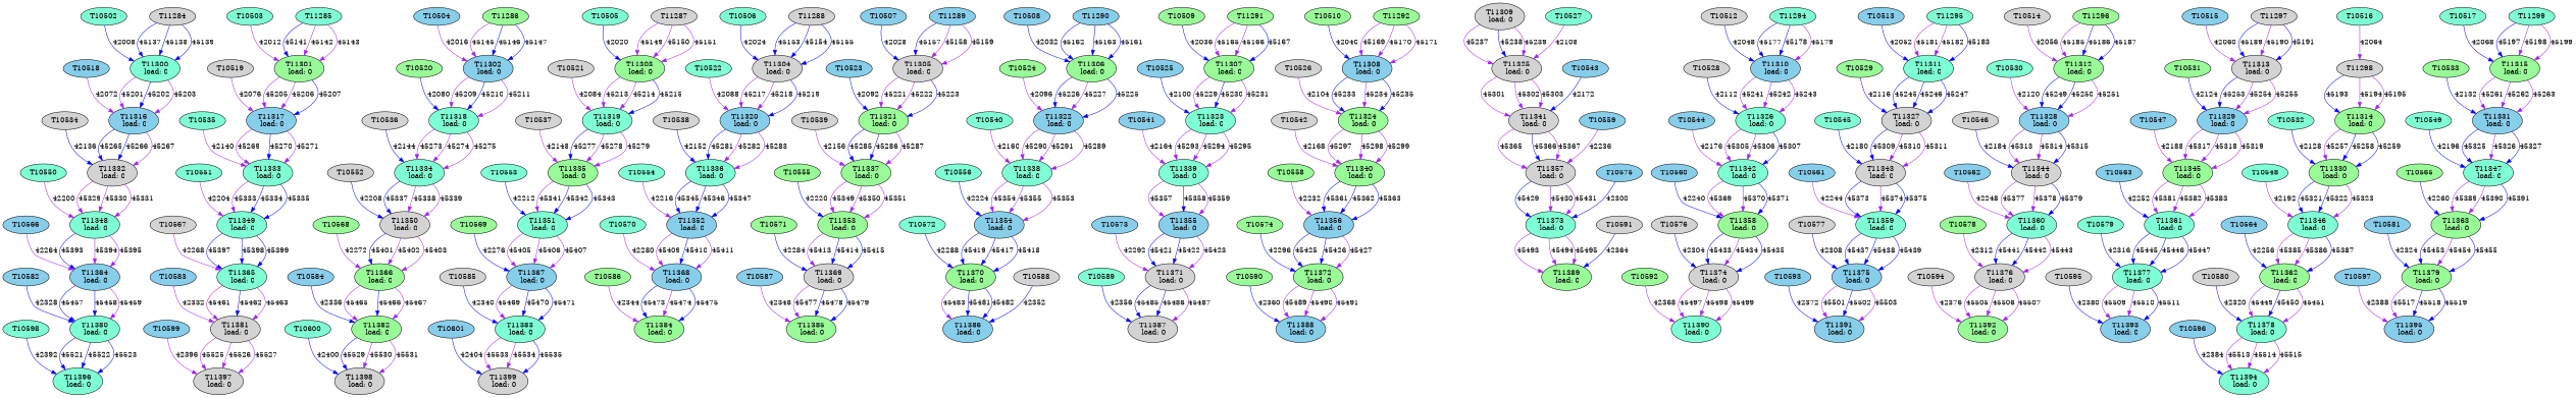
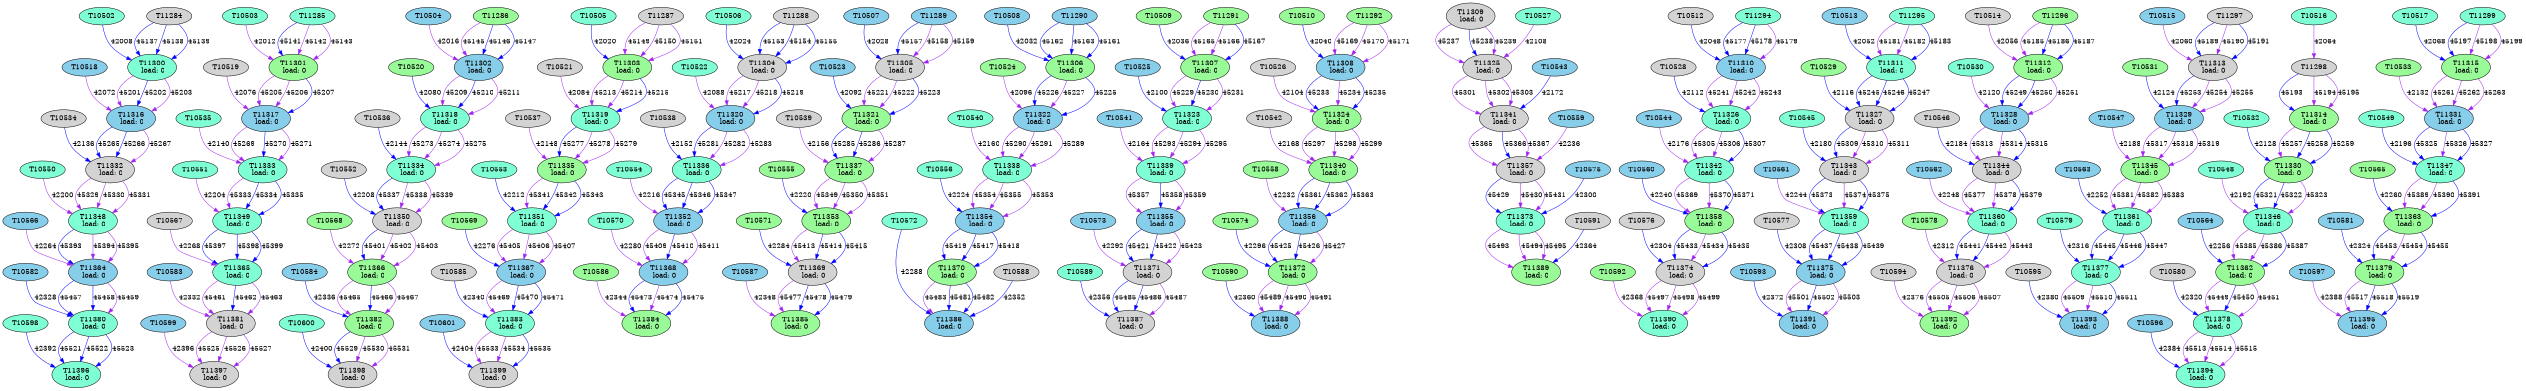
  digraph {
    node [fillcolor=aquamarine style=filled]
    edge [color=purple]
    n1 [label="T11300\n load: 0"]
    n2 [fillcolor=skyblue label="T11316\n load: 0"]
    n3 [fillcolor=lightgrey label="T11332\n load: 0"]
    T10502
    T11284 [fillcolor=lightgrey]
    n6 [fillcolor=palegreen label="T11301\n load: 0"]
    n7 [fillcolor=skyblue label="T11317\n load: 0"]
    n8 [label="T11333\n load: 0"]
    T10503
    T11285
    n11 [fillcolor=skyblue label="T11302\n load: 0"]
    n12 [label="T11318\n load: 0"]
    n13 [label="T11334\n load: 0"]
    T10504 [fillcolor=skyblue]
    T11286 [fillcolor=palegreen]
    n16 [fillcolor=palegreen label="T11303\n load: 0"]
    n17 [label="T11319\n load: 0"]
    n18 [fillcolor=palegreen label="T11335\n load: 0"]
    T10505
    T11287 [fillcolor=lightgrey]
    n21 [fillcolor=lightgrey label="T11304\n load: 0"]
    n22 [fillcolor=skyblue label="T11320\n load: 0"]
    n23 [label="T11336\n load: 0"]
    T10506
    T11288 [fillcolor=lightgrey]
    n26 [fillcolor=lightgrey label="T11305\n load: 0"]
    n27 [fillcolor=palegreen label="T11321\n load: 0"]
    n28 [fillcolor=palegreen label="T11337\n load: 0"]
    T10507 [fillcolor=skyblue]
    T11289 [fillcolor=skyblue]
    n31 [fillcolor=palegreen label="T11306\n load: 0"]
    n32 [fillcolor=skyblue label="T11322\n load: 0"]
    n33 [label="T11338\n load: 0"]
    T10508 [fillcolor=skyblue]
    T11290 [fillcolor=skyblue]
    n36 [fillcolor=palegreen label="T11307\n load: 0"]
    n37 [label="T11323\n load: 0"]
    n38 [label="T11339\n load: 0"]
    T10509 [fillcolor=palegreen]
    T11291 [fillcolor=palegreen]
    n41 [fillcolor=skyblue label="T11308\n load: 0"]
    n42 [fillcolor=palegreen label="T11324\n load: 0"]
    n43 [fillcolor=palegreen label="T11340\n load: 0"]
    T10510 [fillcolor=palegreen]
    T11292 [fillcolor=palegreen]
    n46 [fillcolor=lightgrey label="T11309\n load: 0"]
    n47 [fillcolor=lightgrey label="T11325\n load: 0"]
    n48 [fillcolor=lightgrey label="T11341\n load: 0"]
    n49 [fillcolor=skyblue label="T11310\n load: 0"]
    n50 [label="T11326\n load: 0"]
    n51 [label="T11342\n load: 0"]
    T10512 [fillcolor=lightgrey]
    T11294
    n54 [label="T11311\n load: 0"]
    n55 [fillcolor=lightgrey label="T11327\n load: 0"]
    n56 [fillcolor=lightgrey label="T11343\n load: 0"]
    T10513 [fillcolor=skyblue]
    T11295
    n59 [fillcolor=palegreen label="T11312\n load: 0"]
    n60 [fillcolor=skyblue label="T11328\n load: 0"]
    n61 [fillcolor=lightgrey label="T11344\n load: 0"]
    T10514 [fillcolor=lightgrey]
    T11296 [fillcolor=palegreen]
    n64 [fillcolor=lightgrey label="T11313\n load: 0"]
    n65 [fillcolor=skyblue label="T11329\n load: 0"]
    n66 [fillcolor=palegreen label="T11345\n load: 0"]
    T10515 [fillcolor=skyblue]
    T11297 [fillcolor=lightgrey]
    n69 [fillcolor=palegreen label="T11314\n load: 0"]
    n70 [fillcolor=palegreen label="T11330\n load: 0"]
    n71 [label="T11346\n load: 0"]
    T11298 [fillcolor=lightgrey]
    T10516
    n74 [fillcolor=palegreen label="T11315\n load: 0"]
    n75 [fillcolor=skyblue label="T11331\n load: 0"]
    n76 [label="T11347\n load: 0"]
    T10517
    T11299
    n79 [label="T11348\n load: 0"]
    T10518 [fillcolor=skyblue]
    n81 [label="T11349\n load: 0"]
    T10519 [fillcolor=lightgrey]
    n83 [fillcolor=lightgrey label="T11350\n load: 0"]
    T10520 [fillcolor=palegreen]
    n85 [label="T11351\n load: 0"]
    T10521 [fillcolor=lightgrey]
    n87 [fillcolor=skyblue label="T11352\n load: 0"]
    T10522
    n89 [fillcolor=palegreen label="T11353\n load: 0"]
    T10523 [fillcolor=skyblue]
    n91 [fillcolor=skyblue label="T11354\n load: 0"]
    T10524 [fillcolor=palegreen]
    n93 [fillcolor=skyblue label="T11355\n load: 0"]
    T10525 [fillcolor=skyblue]
    n95 [fillcolor=skyblue label="T11356\n load: 0"]
    T10526 [fillcolor=lightgrey]
    n97 [fillcolor=lightgrey label="T11357\n load: 0"]
    T10527
    n99 [fillcolor=palegreen label="T11358\n load: 0"]
    T10528 [fillcolor=lightgrey]
    n101 [label="T11359\n load: 0"]
    T10529 [fillcolor=palegreen]
    n103 [label="T11360\n load: 0"]
    T10530
    n105 [label="T11361\n load: 0"]
    T10531 [fillcolor=palegreen]
    n107 [fillcolor=palegreen label="T11362\n load: 0"]
    T10532
    n109 [fillcolor=palegreen label="T11363\n load: 0"]
    T10533 [fillcolor=palegreen]
    n111 [fillcolor=skyblue label="T11364\n load: 0"]
    T10534 [fillcolor=lightgrey]
    n113 [label="T11365\n load: 0"]
    T10535
    n115 [fillcolor=palegreen label="T11366\n load: 0"]
    T10536 [fillcolor=lightgrey]
    n117 [fillcolor=skyblue label="T11367\n load: 0"]
    T10537 [fillcolor=lightgrey]
    n119 [fillcolor=skyblue label="T11368\n load: 0"]
    T10538 [fillcolor=lightgrey]
    n121 [fillcolor=lightgrey label="T11369\n load: 0"]
    T10539 [fillcolor=lightgrey]
    n123 [fillcolor=palegreen label="T11370\n load: 0"]
    T10540
    n125 [fillcolor=lightgrey label="T11371\n load: 0"]
    T10541 [fillcolor=skyblue]
    n127 [fillcolor=palegreen label="T11372\n load: 0"]
    T10542 [fillcolor=lightgrey]
    n129 [label="T11373\n load: 0"]
    T10543 [fillcolor=skyblue]
    n131 [fillcolor=lightgrey label="T11374\n load: 0"]
    T10544 [fillcolor=skyblue]
    n133 [fillcolor=skyblue label="T11375\n load: 0"]
    T10545
    n135 [fillcolor=lightgrey label="T11376\n load: 0"]
    T10546 [fillcolor=lightgrey]
    n137 [label="T11377\n load: 0"]
    T10547 [fillcolor=skyblue]
    n139 [label="T11378\n load: 0"]
    T10548
    n141 [fillcolor=palegreen label="T11379\n load: 0"]
    T10549
    n143 [label="T11380\n load: 0"]
    T10550
    n145 [fillcolor=lightgrey label="T11381\n load: 0"]
    T10551
    n147 [fillcolor=palegreen label="T11382\n load: 0"]
    T10552 [fillcolor=lightgrey]
    n149 [label="T11383\n load: 0"]
    T10553
    n151 [fillcolor=palegreen label="T11384\n load: 0"]
    T10554
    n153 [fillcolor=palegreen label="T11385\n load: 0"]
    T10555 [fillcolor=palegreen]
    n155 [fillcolor=skyblue label="T11386\n load: 0"]
    T10556
    n157 [fillcolor=lightgrey label="T11387\n load: 0"]
    n158 [fillcolor=skyblue label="T11388\n load: 0"]
    T10558 [fillcolor=palegreen]
    n160 [fillcolor=palegreen label="T11389\n load: 0"]
    T10559 [fillcolor=skyblue]
    n162 [label="T11390\n load: 0"]
    T10560 [fillcolor=skyblue]
    n164 [fillcolor=skyblue label="T11391\n load: 0"]
    T10561 [fillcolor=skyblue]
    n166 [fillcolor=palegreen label="T11392\n load: 0"]
    T10562 [fillcolor=skyblue]
    n168 [fillcolor=skyblue label="T11393\n load: 0"]
    T10563 [fillcolor=skyblue]
    n170 [label="T11394\n load: 0"]
    T10564 [fillcolor=skyblue]
    n172 [fillcolor=skyblue label="T11395\n load: 0"]
    T10565 [fillcolor=palegreen]
    n174 [label="T11396\n load: 0"]
    T10566 [fillcolor=skyblue]
    n176 [fillcolor=lightgrey label="T11397\n load: 0"]
    T10567 [fillcolor=lightgrey]
    n178 [fillcolor=lightgrey label="T11398\n load: 0"]
    T10568 [fillcolor=palegreen]
    n180 [fillcolor=lightgrey label="T11399\n load: 0"]
    T10569 [fillcolor=palegreen]
    T10570
    T10571 [fillcolor=palegreen]
    T10572
    T10573 [fillcolor=skyblue]
    T10574 [fillcolor=palegreen]
    T10575 [fillcolor=skyblue]
    T10576 [fillcolor=lightgrey]
    T10577 [fillcolor=lightgrey]
    T10578 [fillcolor=palegreen]
    T10579
    T10580 [fillcolor=lightgrey]
    T10581 [fillcolor=skyblue]
    T10582 [fillcolor=skyblue]
    T10583 [fillcolor=skyblue]
    T10584 [fillcolor=skyblue]
    T10585 [fillcolor=lightgrey]
    T10586 [fillcolor=palegreen]
    T10587 [fillcolor=skyblue]
    T10588 [fillcolor=lightgrey]
    T10589
    T10590 [fillcolor=palegreen]
    T10591 [fillcolor=lightgrey]
    T10592 [fillcolor=palegreen]
    T10593 [fillcolor=skyblue]
    T10594 [fillcolor=lightgrey]
    T10595 [fillcolor=lightgrey]
    T10596 [fillcolor=skyblue]
    T10597 [fillcolor=skyblue]
    T10598
    T10599 [fillcolor=skyblue]
    T10600
    T10601 [fillcolor=skyblue]
    n1 -> n2 [label=45201]
    n1 -> n2 [color=blue label=45202]
    n1 -> n2 [label=45203]
    n2 -> n3 [color=blue label=45265]
    n2 -> n3 [color=blue label=45266]
    n2 -> n3 [label=45267]
    n3 -> n79 [label=45329]
    n3 -> n79 [label=45330]
    n3 -> n79 [label=45331]
    T10502 -> n1 [color=blue label=42008]
    T11284 -> n1 [color=blue label=45137]
    T11284 -> n1 [color=blue label=45138]
    T11284 -> n1 [color=blue label=45139]
    n6 -> n7 [label=45205]
    n6 -> n7 [label=45206]
    n6 -> n7 [color=blue label=45207]
    n7 -> n8 [label=45269]
    n7 -> n8 [color=blue label=45270]
    n7 -> n8 [label=45271]
    n8 -> n81 [label=45333]
    n8 -> n81 [color=blue label=45334]
    n8 -> n81 [color=blue label=45335]
    T10503 -> n6 [label=42012]
    T11285 -> n6 [color=blue label=45141]
    T11285 -> n6 [label=45142]
    T11285 -> n6 [label=45143]
    n11 -> n12 [label=45209]
    n11 -> n12 [color=blue label=45210]
    n11 -> n12 [label=45211]
    n12 -> n13 [label=45273]
    n12 -> n13 [label=45274]
    n12 -> n13 [label=45275]
    n13 -> n83 [color=blue label=45337]
    n13 -> n83 [label=45338]
    n13 -> n83 [label=45339]
    T10504 -> n11 [label=42016]
    T11286 -> n11 [label=45145]
    T11286 -> n11 [color=blue label=45146]
    T11286 -> n11 [color=blue label=45147]
    n16 -> n17 [label=45213]
    n16 -> n17 [label=45214]
    n16 -> n17 [color=blue label=45215]
    n17 -> n18 [color=blue label=45277]
    n17 -> n18 [label=45278]
    n17 -> n18 [label=45279]
    n18 -> n85 [label=45341]
    n18 -> n85 [color=blue label=45342]
    n18 -> n85 [color=blue label=45343]
    T10505 -> n16 [color=blue label=42020]
    T11287 -> n16 [label=45149]
    T11287 -> n16 [label=45150]
    T11287 -> n16 [label=45151]
    n21 -> n22 [label=45217]
    n21 -> n22 [label=45218]
    n21 -> n22 [color=blue label=45219]
    n22 -> n23 [color=blue label=45281]
    n22 -> n23 [label=45282]
    n22 -> n23 [label=45283]
    n23 -> n87 [color=blue label=45345]
    n23 -> n87 [color=blue label=45346]
    n23 -> n87 [color=blue label=45347]
    T10506 -> n21 [color=blue label=42024]
    T11288 -> n21 [color=blue label=45153]
    T11288 -> n21 [color=blue label=45154]
    T11288 -> n21 [color=blue label=45155]
    n26 -> n27 [label=45221]
    n26 -> n27 [label=45222]
    n26 -> n27 [color=blue label=45223]
    n27 -> n28 [color=blue label=45285]
    n27 -> n28 [color=blue label=45286]
    n27 -> n28 [label=45287]
    n28 -> n89 [label=45349]
    n28 -> n89 [label=45350]
    n28 -> n89 [label=45351]
    T10507 -> n26 [color=blue label=42028]
    T11289 -> n26 [color=blue label=45157]
    T11289 -> n26 [label=45158]
    T11289 -> n26 [label=45159]
    n31 -> n32 [color=blue label=45225]
    n31 -> n32 [color=blue label=45226]
    n31 -> n32 [label=45227]
    n32 -> n33 [label=45289]
    n32 -> n33 [label=45290]
    n32 -> n33 [label=45291]
    n33 -> n91 [label=45353]
    n33 -> n91 [label=45354]
    n33 -> n91 [label=45355]
    T10508 -> n31 [color=blue label=42032]
    T11290 -> n31 [color=blue label=45161]
    T11290 -> n31 [color=blue label=45162]
    T11290 -> n31 [color=blue label=45163]
    n36 -> n37 [label=45229]
    n36 -> n37 [color=blue label=45230]
    n36 -> n37 [label=45231]
    n37 -> n38 [label=45293]
    n37 -> n38 [label=45294]
    n37 -> n38 [label=45295]
    n38 -> n93 [label=45357]
    n38 -> n93 [color=blue label=45358]
    n38 -> n93 [label=45359]
    T10509 -> n36 [color=blue label=42036]
    T11291 -> n36 [label=45165]
    T11291 -> n36 [label=45166]
    T11291 -> n36 [color=blue label=45167]
    n41 -> n42 [color=blue label=45233]
    n41 -> n42 [label=45234]
    n41 -> n42 [color=blue label=45235]
    n42 -> n43 [label=45297]
    n42 -> n43 [label=45298]
    n42 -> n43 [label=45299]
    n43 -> n95 [color=blue label=45361]
    n43 -> n95 [color=blue label=45362]
    n43 -> n95 [color=blue label=45363]
    T10510 -> n41 [color=blue label=42040]
    T11292 -> n41 [label=45169]
    T11292 -> n41 [label=45170]
    T11292 -> n41 [label=45171]
    n46 -> n47 [label=45237]
    n46 -> n47 [color=blue label=45238]
    n46 -> n47 [label=45239]
    n47 -> n48 [label=45301]
    n47 -> n48 [label=45302]
    n47 -> n48 [label=45303]
    n48 -> n97 [label=45365]
    n48 -> n97 [color=blue label=45366]
    n48 -> n97 [label=45367]
    n49 -> n50 [label=45241]
    n49 -> n50 [label=45242]
    n49 -> n50 [label=45243]
    n50 -> n51 [label=45305]
    n50 -> n51 [label=45306]
    n50 -> n51 [color=blue label=45307]
    n51 -> n99 [label=45369]
    n51 -> n99 [label=45370]
    n51 -> n99 [color=blue label=45371]
    T10512 -> n49 [color=blue label=42048]
    T11294 -> n49 [color=blue label=45177]
    T11294 -> n49 [color=blue label=45178]
    T11294 -> n49 [label=45179]
    n54 -> n55 [color=blue label=45245]
    n54 -> n55 [color=blue label=45246]
    n54 -> n55 [color=blue label=45247]
    n55 -> n56 [color=blue label=45309]
    n55 -> n56 [label=45310]
    n55 -> n56 [label=45311]
    n56 -> n101 [color=blue label=45373]
    n56 -> n101 [label=45374]
    n56 -> n101 [color=blue label=45375]
    T10513 -> n54 [color=blue label=42052]
    T11295 -> n54 [label=45181]
    T11295 -> n54 [label=45182]
    T11295 -> n54 [color=blue label=45183]
    n59 -> n60 [color=blue label=45249]
    n59 -> n60 [color=blue label=45250]
    n59 -> n60 [label=45251]
    n60 -> n61 [label=45313]
    n60 -> n61 [label=45314]
    n60 -> n61 [color=blue label=45315]
    n61 -> n103 [label=45377]
    n61 -> n103 [label=45378]
    n61 -> n103 [color=blue label=45379]
    T10514 -> n59 [label=42056]
    T11296 -> n59 [label=45185]
    T11296 -> n59 [color=blue label=45186]
    T11296 -> n59 [color=blue label=45187]
    n64 -> n65 [color=blue label=45253]
    n64 -> n65 [label=45254]
    n64 -> n65 [label=45255]
    n65 -> n66 [label=45317]
    n65 -> n66 [label=45318]
    n65 -> n66 [label=45319]
    n66 -> n105 [label=45381]
    n66 -> n105 [label=45382]
    n66 -> n105 [label=45383]
    T10515 -> n64 [label=42060]
    T11297 -> n64 [color=blue label=45189]
    T11297 -> n64 [label=45190]
    T11297 -> n64 [color=blue label=45191]
    n69 -> n70 [label=45257]
    n69 -> n70 [color=blue label=45258]
    n69 -> n70 [color=blue label=45259]
    n70 -> n71 [color=blue label=45321]
    n70 -> n71 [color=blue label=45322]
    n70 -> n71 [label=45323]
    n71 -> n107 [label=45385]
    n71 -> n107 [label=45386]
    n71 -> n107 [color=blue label=45387]
    T11298 -> n69 [color=blue label=45193]
    T11298 -> n69 [label=45194]
    T11298 -> n69 [label=45195]
    T10516 -> T11298 [label=42064]
    n74 -> n75 [label=45261]
    n74 -> n75 [label=45262]
    n74 -> n75 [label=45263]
    n75 -> n76 [color=blue label=45325]
    n75 -> n76 [label=45326]
    n75 -> n76 [color=blue label=45327]
    n76 -> n109 [label=45389]
    n76 -> n109 [label=45390]
    n76 -> n109 [color=blue label=45391]
    T10517 -> n74 [color=blue label=42068]
    T11299 -> n74 [color=blue label=45197]
    T11299 -> n74 [label=45198]
    T11299 -> n74 [label=45199]
    n79 -> n111 [color=blue label=45393]
    n79 -> n111 [label=45394]
    n79 -> n111 [label=45395]
    T10518 -> n2 [label=42072]
    n81 -> n113 [color=blue label=45397]
    n81 -> n113 [color=blue label=45398]
    n81 -> n113 [color=blue label=45399]
    T10519 -> n7 [label=42076]
    n83 -> n115 [color=blue label=45401]
    n83 -> n115 [label=45402]
    n83 -> n115 [label=45403]
    T10520 -> n12 [color=blue label=42080]
    n85 -> n117 [label=45405]
    n85 -> n117 [label=45406]
    n85 -> n117 [label=45407]
    T10521 -> n17 [label=42084]
    n87 -> n119 [label=45409]
    n87 -> n119 [color=blue label=45410]
    n87 -> n119 [label=45411]
    T10522 -> n22 [label=42088]
    n89 -> n121 [label=45413]
    n89 -> n121 [color=blue label=45414]
    n89 -> n121 [color=blue label=45415]
    T10523 -> n27 [color=blue label=42092]
    n91 -> n123 [color=blue label=45417]
    n91 -> n123 [color=blue label=45418]
    n91 -> n123 [color=blue label=45419]
    T10524 -> n32 [label=42096]
    n93 -> n125 [color=blue label=45421]
    n93 -> n125 [color=blue label=45422]
    n93 -> n125 [label=45423]
    T10525 -> n37 [color=blue label=42100]
    n95 -> n127 [color=blue label=45425]
    n95 -> n127 [color=blue label=45426]
    n95 -> n127 [label=45427]
    T10526 -> n42 [label=42104]
    n97 -> n129 [color=blue label=45429]
    n97 -> n129 [label=45430]
    n97 -> n129 [label=45431]
    T10527 -> n47 [label=42108]
    n99 -> n131 [color=blue label=45433]
    n99 -> n131 [label=45434]
    n99 -> n131 [color=blue label=45435]
    T10528 -> n50 [color=blue label=42112]
    n101 -> n133 [color=blue label=45437]
    n101 -> n133 [color=blue label=45438]
    n101 -> n133 [color=blue label=45439]
    T10529 -> n55 [color=blue label=42116]
    n103 -> n135 [color=blue label=45441]
    n103 -> n135 [color=blue label=45442]
    n103 -> n135 [label=45443]
    T10530 -> n60 [label=42120]
    n105 -> n137 [color=blue label=45445]
    n105 -> n137 [color=blue label=45446]
    n105 -> n137 [color=blue label=45447]
    T10531 -> n65 [color=blue label=42124]
    n107 -> n139 [label=45449]
    n107 -> n139 [color=blue label=45450]
    n107 -> n139 [label=45451]
    T10532 -> n70 [color=blue label=42128]
    n109 -> n141 [color=blue label=45453]
    n109 -> n141 [label=45454]
    n109 -> n141 [color=blue label=45455]
-   T10533 -> n75 [color=blue label=42132]
+   T10533 -> n75 [label=42132]
    n111 -> n143 [color=blue label=45457]
    n111 -> n143 [color=blue label=45458]
    n111 -> n143 [label=45459]
    T10534 -> n3 [color=blue label=42136]
    n113 -> n145 [label=45461]
    n113 -> n145 [color=blue label=45462]
    n113 -> n145 [label=45463]
    T10535 -> n8 [label=42140]
    n115 -> n147 [label=45465]
    n115 -> n147 [color=blue label=45466]
    n115 -> n147 [label=45467]
    T10536 -> n13 [color=blue label=42144]
    n117 -> n149 [label=45469]
    n117 -> n149 [color=blue label=45470]
    n117 -> n149 [color=blue label=45471]
    T10537 -> n18 [label=42148]
    n119 -> n151 [color=blue label=45473]
    n119 -> n151 [label=45474]
    n119 -> n151 [color=blue label=45475]
    T10538 -> n23 [color=blue label=42152]
    n121 -> n153 [label=45477]
    n121 -> n153 [color=blue label=45478]
    n121 -> n153 [color=blue label=45479]
    T10539 -> n28 [label=42156]
    n123 -> n155 [color=blue label=45481]
    n123 -> n155 [color=blue label=45482]
    n123 -> n155 [label=45483]
    T10540 -> n33 [label=42160]
    n125 -> n157 [color=blue label=45485]
    n125 -> n157 [color=blue label=45486]
    n125 -> n157 [label=45487]
    T10541 -> n38 [label=42164]
    n127 -> n158 [label=45489]
    n127 -> n158 [label=45490]
    n127 -> n158 [label=45491]
    T10542 -> n43 [label=42168]
    n129 -> n160 [label=45493]
    n129 -> n160 [label=45494]
    n129 -> n160 [label=45495]
    T10543 -> n48 [color=blue label=42172]
    n131 -> n162 [label=45497]
    n131 -> n162 [label=45498]
    n131 -> n162 [label=45499]
    T10544 -> n51 [label=42176]
    n133 -> n164 [label=45501]
    n133 -> n164 [color=blue label=45502]
    n133 -> n164 [label=45503]
    T10545 -> n56 [color=blue label=42180]
    n135 -> n166 [label=45505]
    n135 -> n166 [label=45506]
    n135 -> n166 [label=45507]
    T10546 -> n61 [color=blue label=42184]
    n137 -> n168 [label=45509]
    n137 -> n168 [label=45510]
    n137 -> n168 [color=blue label=45511]
    T10547 -> n66 [label=42188]
    n139 -> n170 [label=45513]
    n139 -> n170 [label=45514]
    n139 -> n170 [label=45515]
    T10548 -> n71 [label=42192]
    n141 -> n172 [label=45517]
    n141 -> n172 [color=blue label=45518]
    n141 -> n172 [color=blue label=45519]
    T10549 -> n76 [color=blue label=42196]
    n143 -> n174 [color=blue label=45521]
    n143 -> n174 [color=blue label=45522]
    n143 -> n174 [color=blue label=45523]
    T10550 -> n79 [label=42200]
    n145 -> n176 [label=45525]
    n145 -> n176 [label=45526]
    n145 -> n176 [label=45527]
    T10551 -> n81 [label=42204]
    n147 -> n178 [color=blue label=45529]
    n147 -> n178 [label=45530]
    n147 -> n178 [label=45531]
    T10552 -> n83 [color=blue label=42208]
    n149 -> n180 [label=45533]
    n149 -> n180 [label=45534]
    n149 -> n180 [color=blue label=45535]
    T10553 -> n85 [color=blue label=42212]
    T10554 -> n87 [label=42216]
    T10555 -> n89 [color=blue label=42220]
    T10556 -> n91 [color=blue label=42224]
    T10558 -> n95 [label=42232]
    T10559 -> n97 [label=42236]
    T10560 -> n99 [color=blue label=42240]
    T10561 -> n101 [label=42244]
    T10562 -> n103 [label=42248]
    T10563 -> n105 [color=blue label=42252]
    T10564 -> n107 [color=blue label=42256]
    T10565 -> n109 [color=blue label=42260]
    T10566 -> n111 [label=42264]
    T10567 -> n113 [label=42268]
    T10568 -> n115 [label=42272]
    T10569 -> n117 [color=blue label=42276]
    T10570 -> n119 [label=42280]
    T10571 -> n121 [color=blue label=42284]
-   T10572 -> n123 [color=blue label=42288]
+   T10572 -> n155 [color=blue label=42288]
    T10573 -> n125 [label=42292]
    T10574 -> n127 [color=blue label=42296]
    T10575 -> n129 [color=blue label=42300]
    T10576 -> n131 [color=blue label=42304]
    T10577 -> n133 [color=blue label=42308]
    T10578 -> n135 [label=42312]
    T10579 -> n137 [color=blue label=42316]
    T10580 -> n139 [color=blue label=42320]
    T10581 -> n141 [color=blue label=42324]
    T10582 -> n143 [color=blue label=42328]
    T10583 -> n145 [label=42332]
    T10584 -> n147 [color=blue label=42336]
    T10585 -> n149 [color=blue label=42340]
    T10586 -> n151 [label=42344]
    T10587 -> n153 [label=42348]
    T10588 -> n155 [color=blue label=42352]
    T10589 -> n157 [color=blue label=42356]
    T10590 -> n158 [color=blue label=42360]
    T10591 -> n160 [color=blue label=42364]
    T10592 -> n162 [label=42368]
    T10593 -> n164 [color=blue label=42372]
    T10594 -> n166 [label=42376]
    T10595 -> n168 [color=blue label=42380]
    T10596 -> n170 [color=blue label=42384]
    T10597 -> n172 [label=42388]
    T10598 -> n174 [color=blue label=42392]
    T10599 -> n176 [label=42396]
    T10600 -> n178 [color=blue label=42400]
    T10601 -> n180 [color=blue label=42404]
  }
